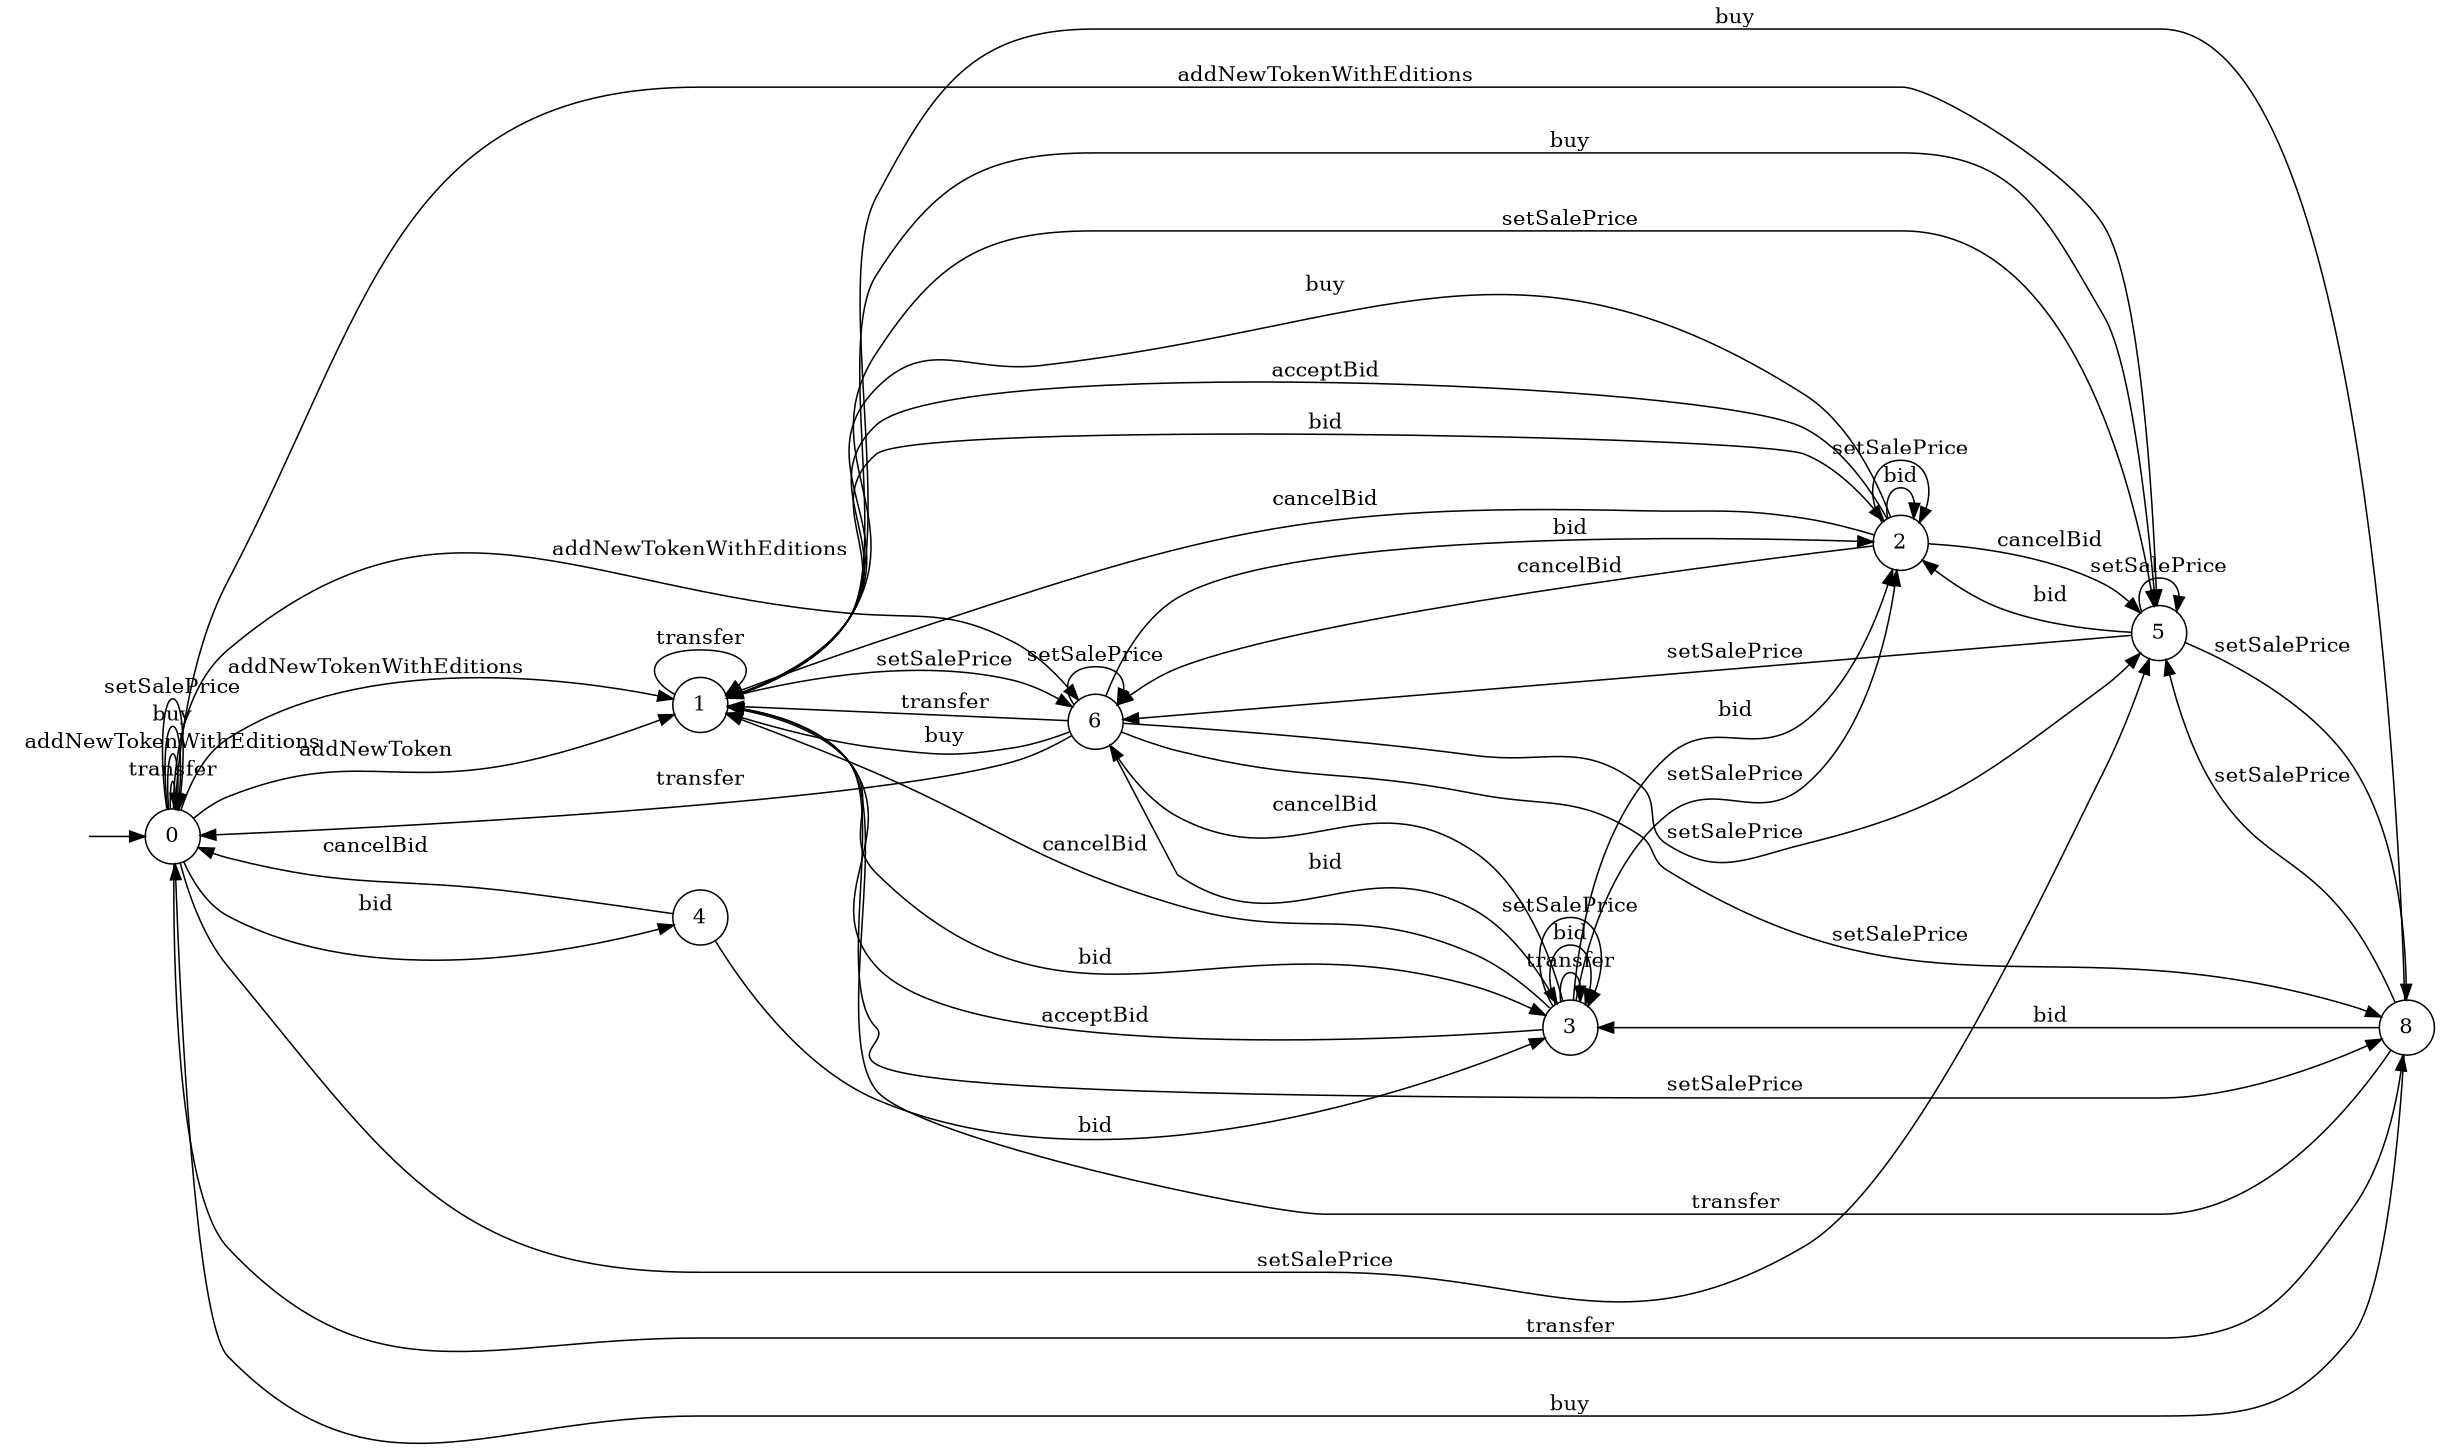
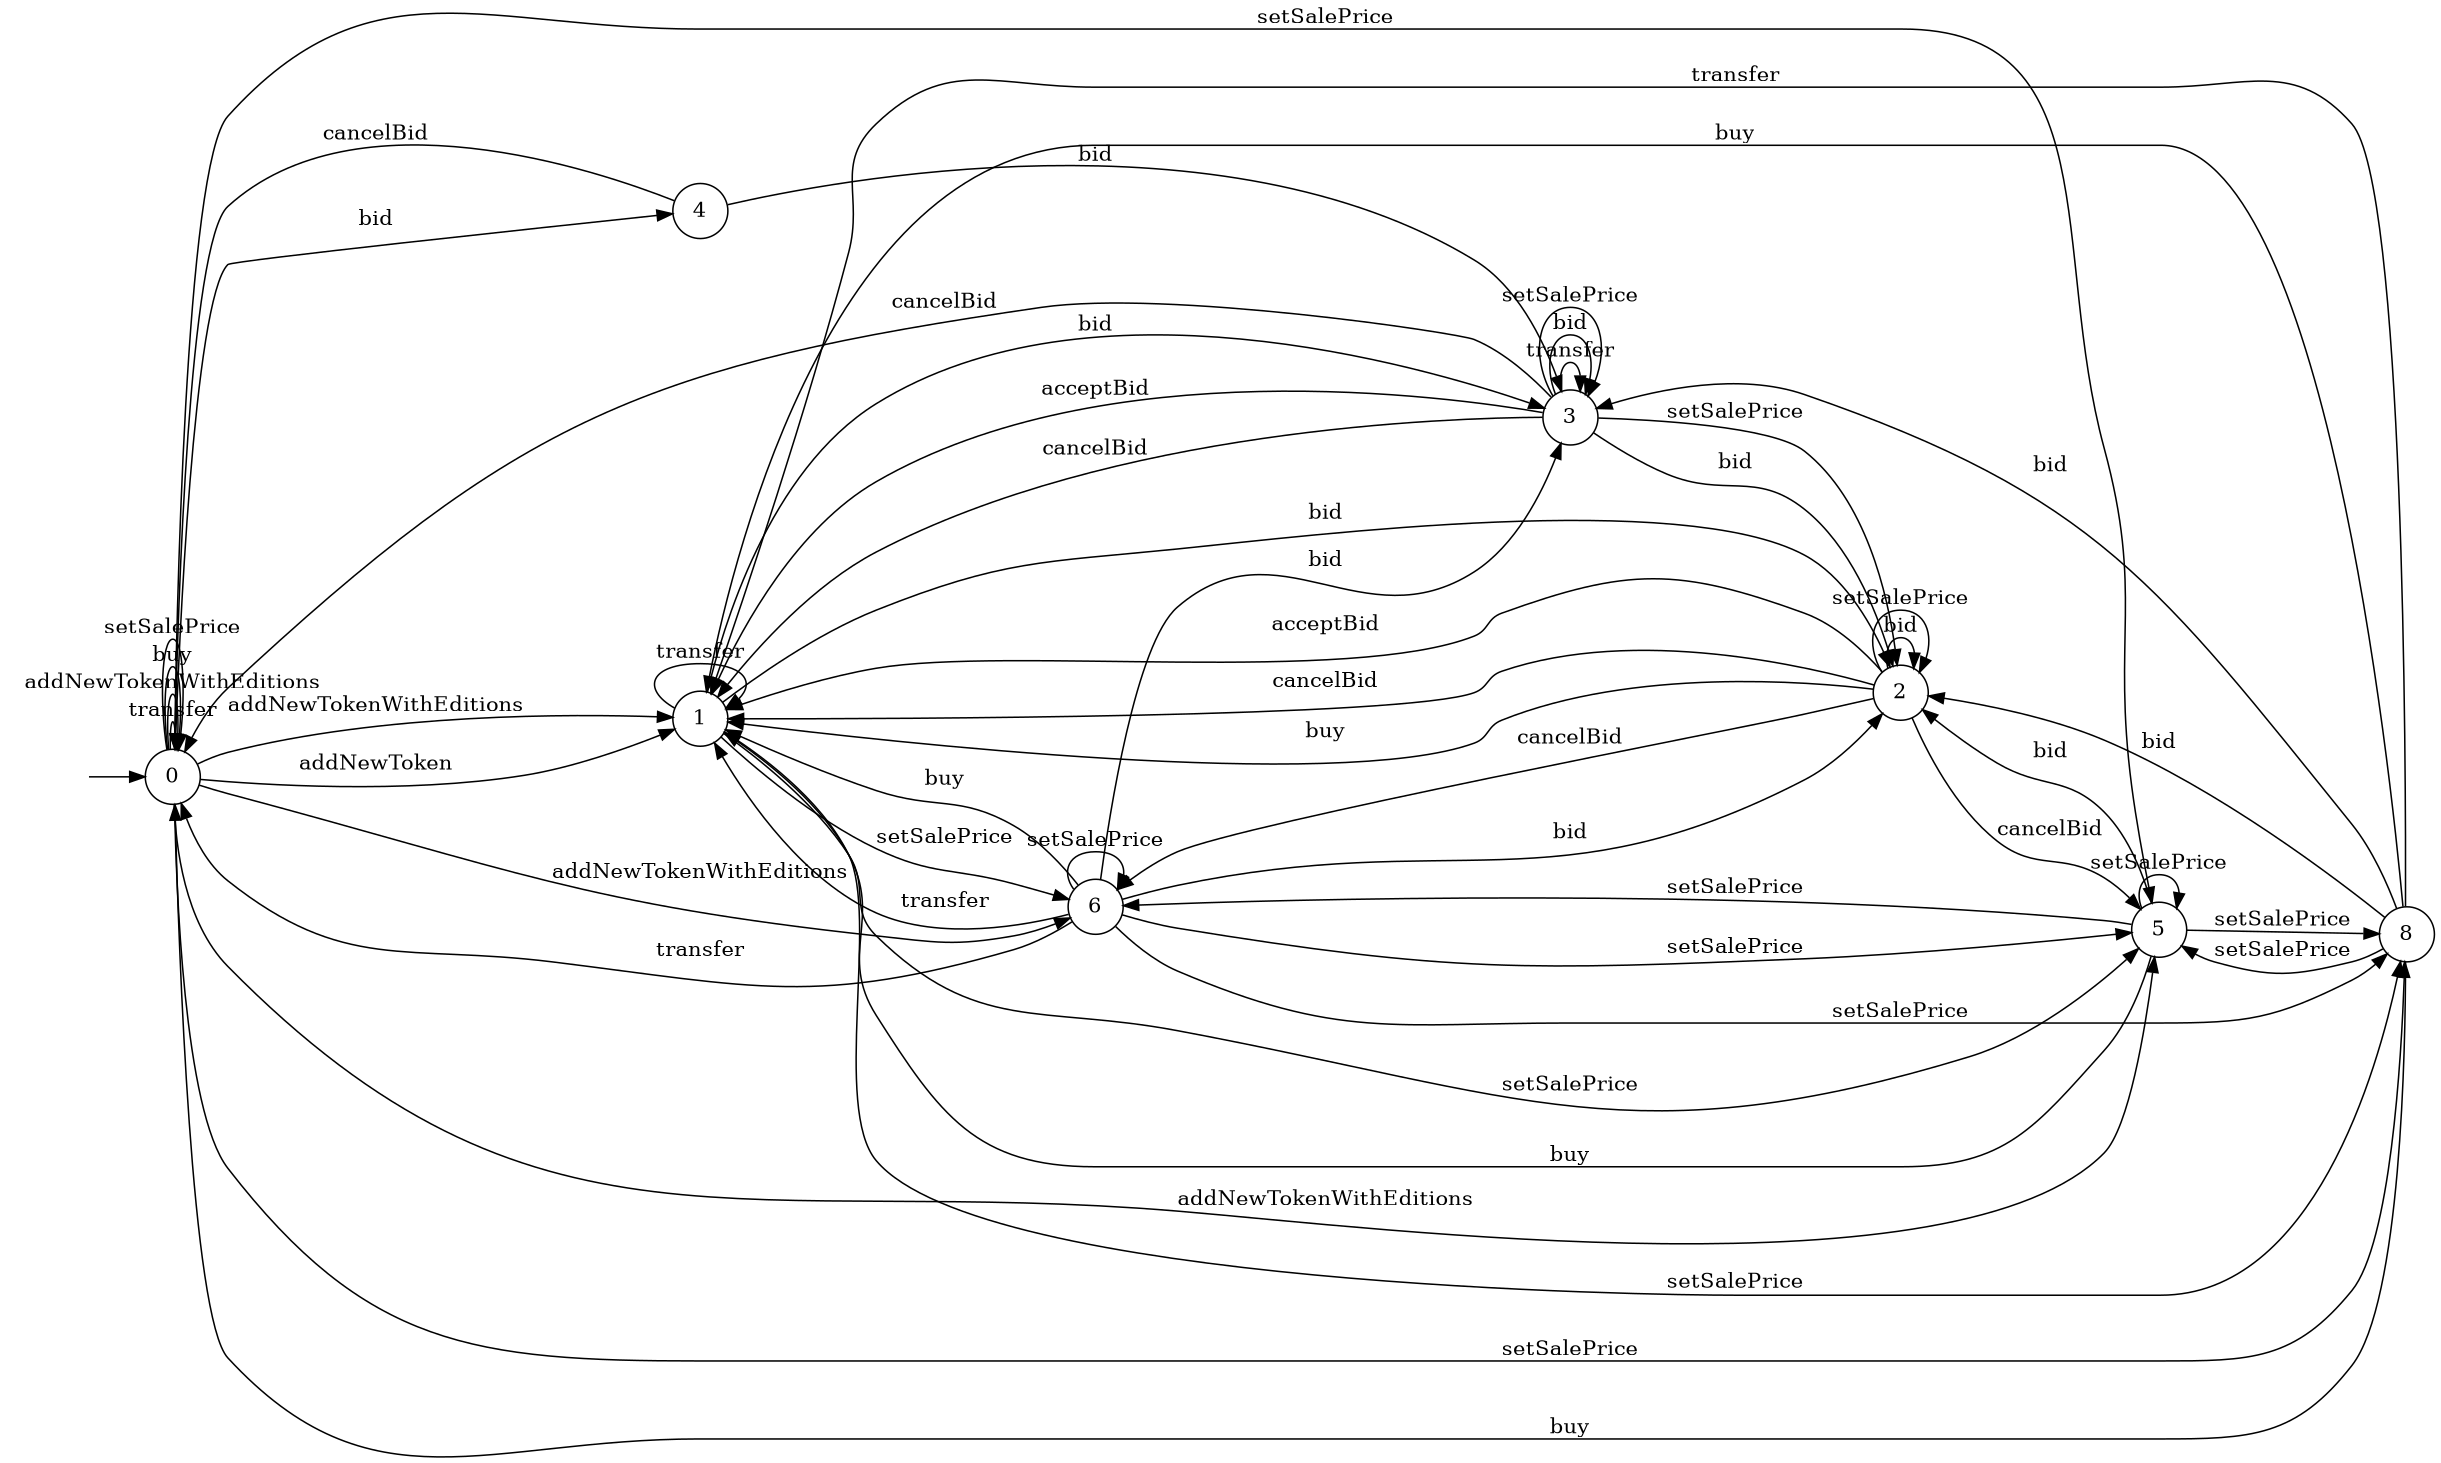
  digraph {
    rankdir=LR
    node [shape=circle]
    "" [shape=plaintext]
    n2 [label=0]
    n3 [label=1]
    n4 [label=6]
    n5 [label=8]
    n6 [label=5]
    n7 [label=4]
    n8 [label=2]
    n9 [label=3]
    "" -> n2
    n2 -> n2 [label=transfer]
    n2 -> n2 [label=addNewTokenWithEditions]
    n2 -> n2 [label=buy]
    n2 -> n2 [label=setSalePrice]
    n2 -> n3 [label=addNewToken]
    n2 -> n3 [label=addNewTokenWithEditions]
    n2 -> n4 [label=addNewTokenWithEditions]
-   n2 -> n5 [label=transfer]
+   n2 -> n5 [label=setSalePrice]
    n2 -> n6 [label=addNewTokenWithEditions]
    n2 -> n6 [label=setSalePrice]
    n2 -> n7 [label=bid]
    n3 -> n3 [label=transfer]
    n3 -> n4 [label=setSalePrice]
    n3 -> n5 [label=setSalePrice]
    n3 -> n6 [label=setSalePrice]
    n3 -> n8 [label=bid]
    n3 -> n9 [label=bid]
    n4 -> n2 [label=transfer]
    n4 -> n3 [label=transfer]
    n4 -> n3 [label=buy]
    n4 -> n4 [label=setSalePrice]
    n4 -> n5 [label=setSalePrice]
    n4 -> n6 [label=setSalePrice]
    n4 -> n8 [label=bid]
    n4 -> n9 [label=bid]
    n5 -> n2 [label=buy]
    n5 -> n3 [label=transfer]
    n5 -> n3 [label=buy]
    n5 -> n6 [label=setSalePrice]
+   n5 -> n8 [label=bid]
    n5 -> n9 [label=bid]
    n6 -> n3 [label=buy]
    n6 -> n4 [label=setSalePrice]
    n6 -> n5 [label=setSalePrice]
    n6 -> n6 [label=setSalePrice]
    n6 -> n8 [label=bid]
    n7 -> n2 [label=cancelBid]
    n7 -> n9 [label=bid]
    n8 -> n3 [label=acceptBid]
    n8 -> n3 [label=cancelBid]
    n8 -> n3 [label=buy]
    n8 -> n4 [label=cancelBid]
    n8 -> n6 [label=cancelBid]
    n8 -> n8 [label=bid]
    n8 -> n8 [label=setSalePrice]
    n9 -> n3 [label=acceptBid]
    n9 -> n3 [label=cancelBid]
-   n9 -> n4 [label=cancelBid]
+   n9 -> n2 [label=cancelBid]
    n9 -> n8 [label=bid]
    n9 -> n8 [label=setSalePrice]
    n9 -> n9 [label=transfer]
    n9 -> n9 [label=bid]
    n9 -> n9 [label=setSalePrice]
  }
